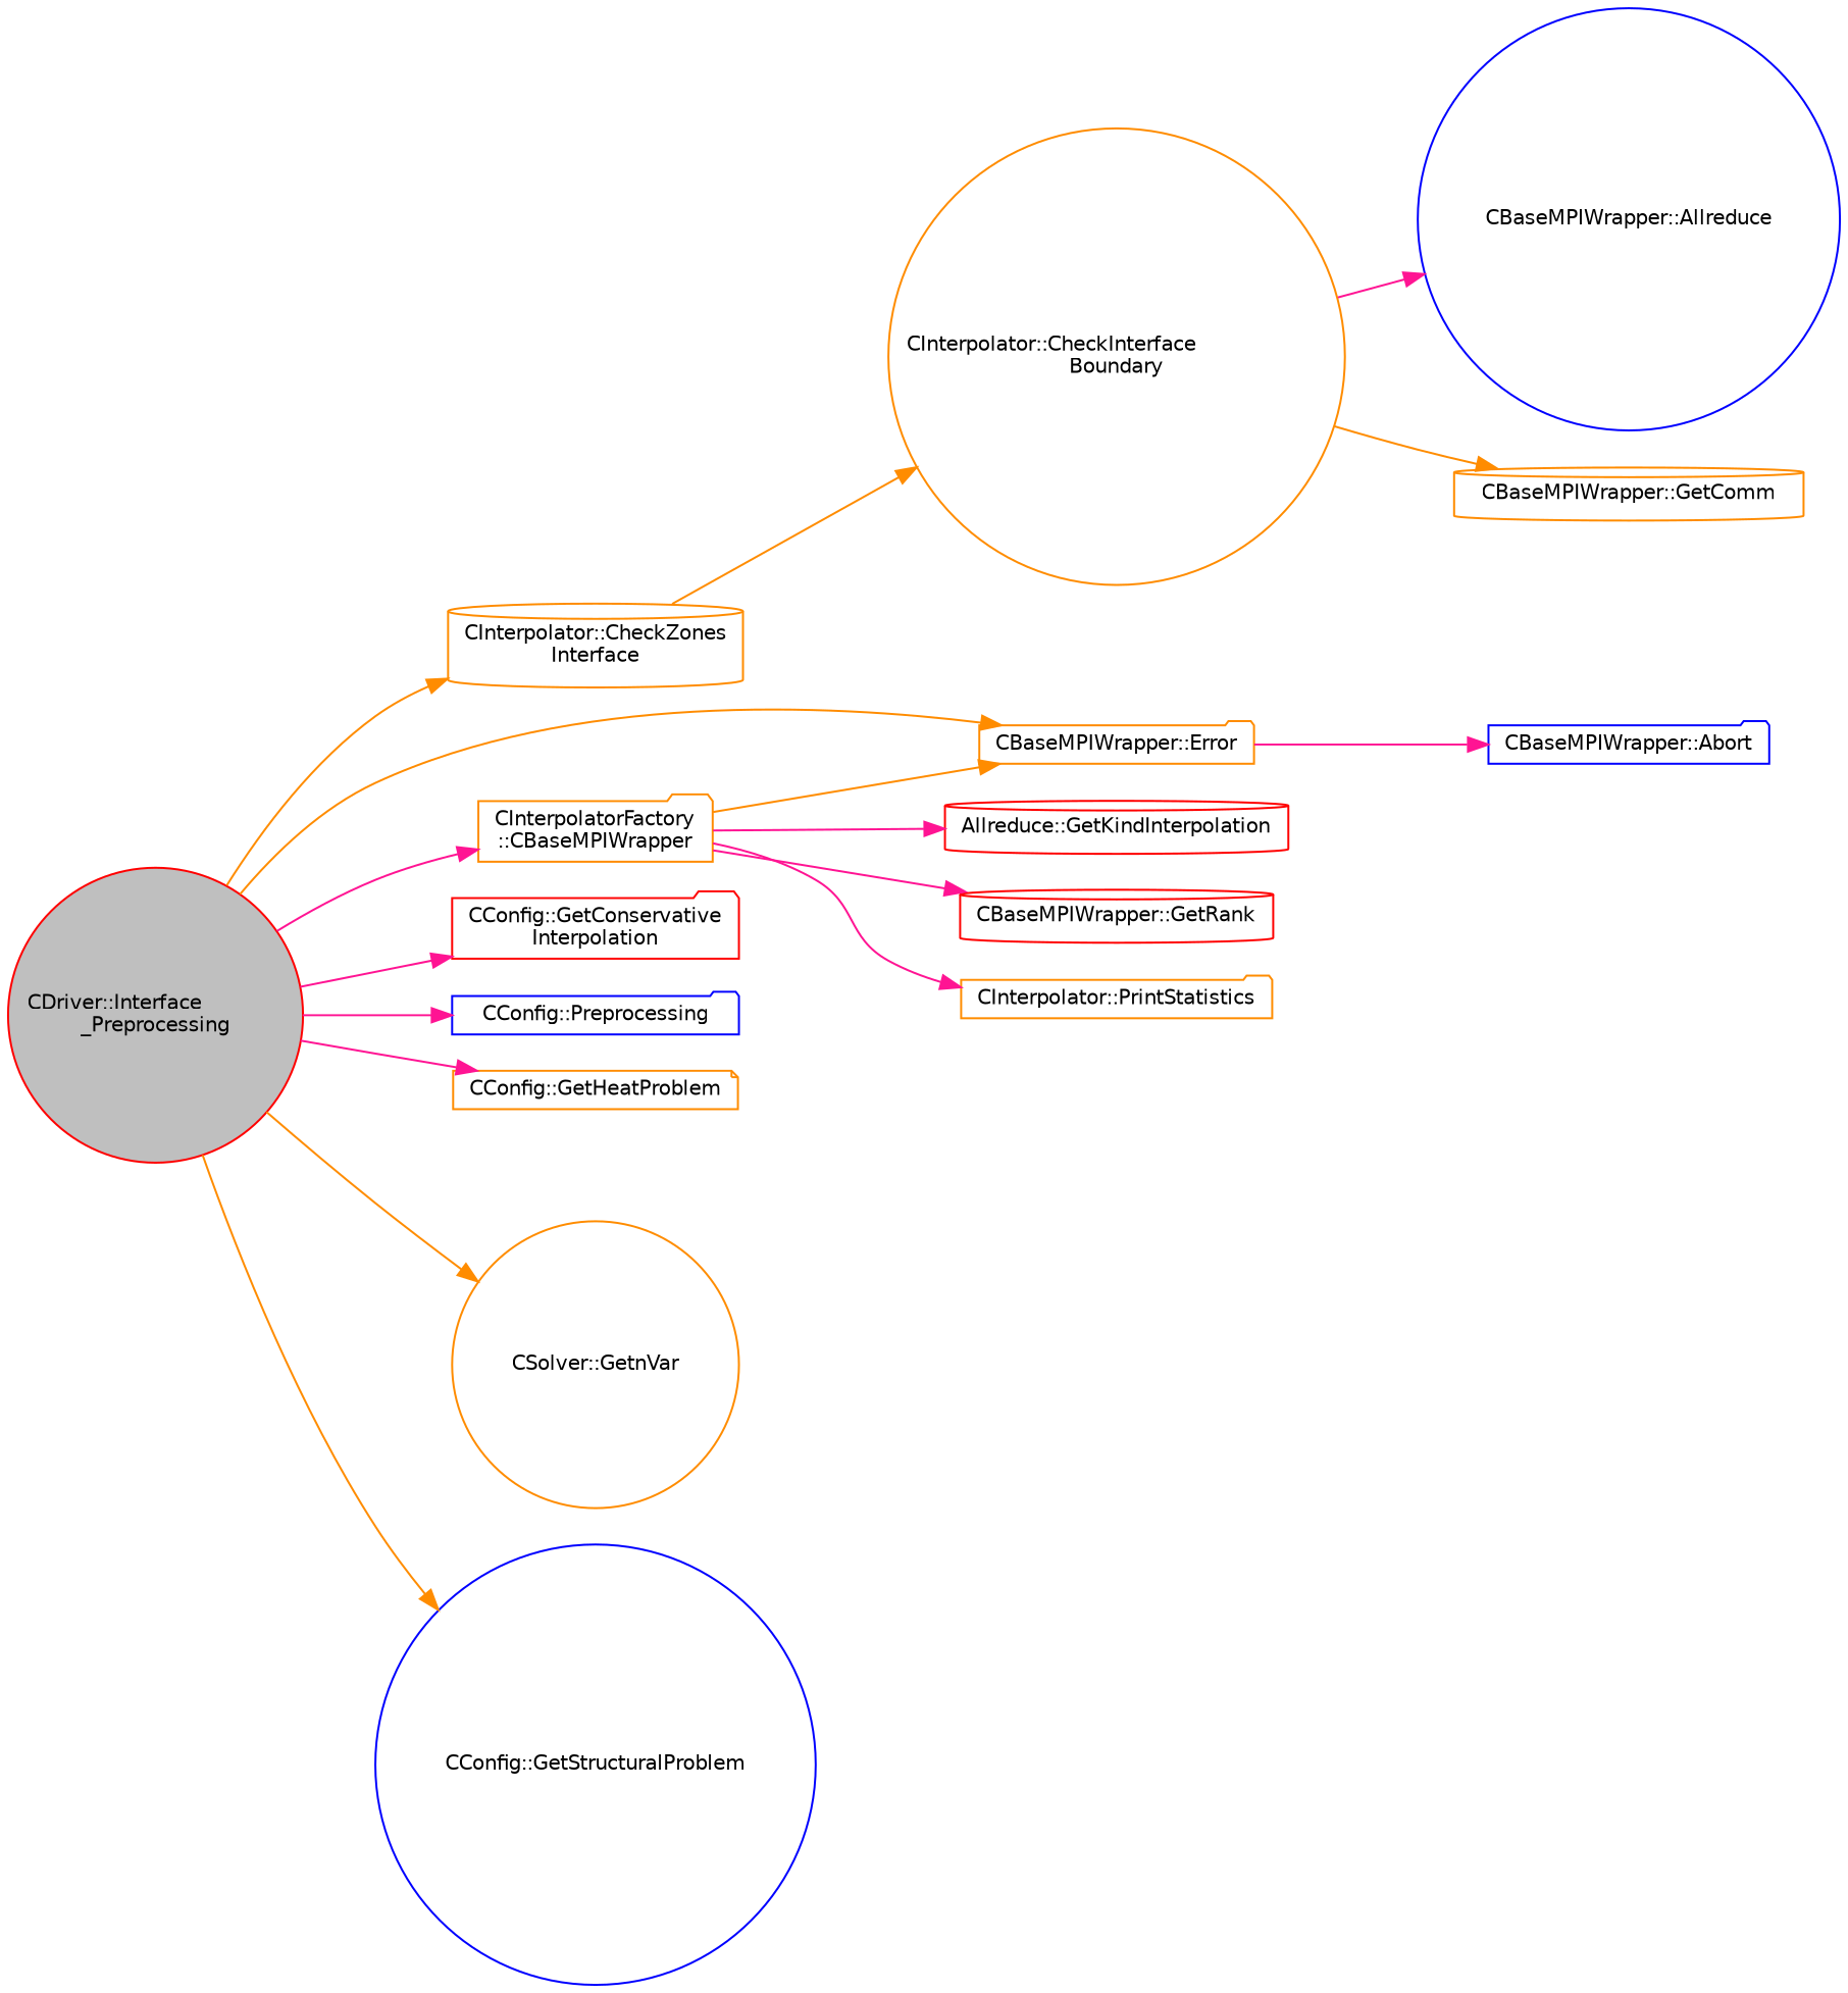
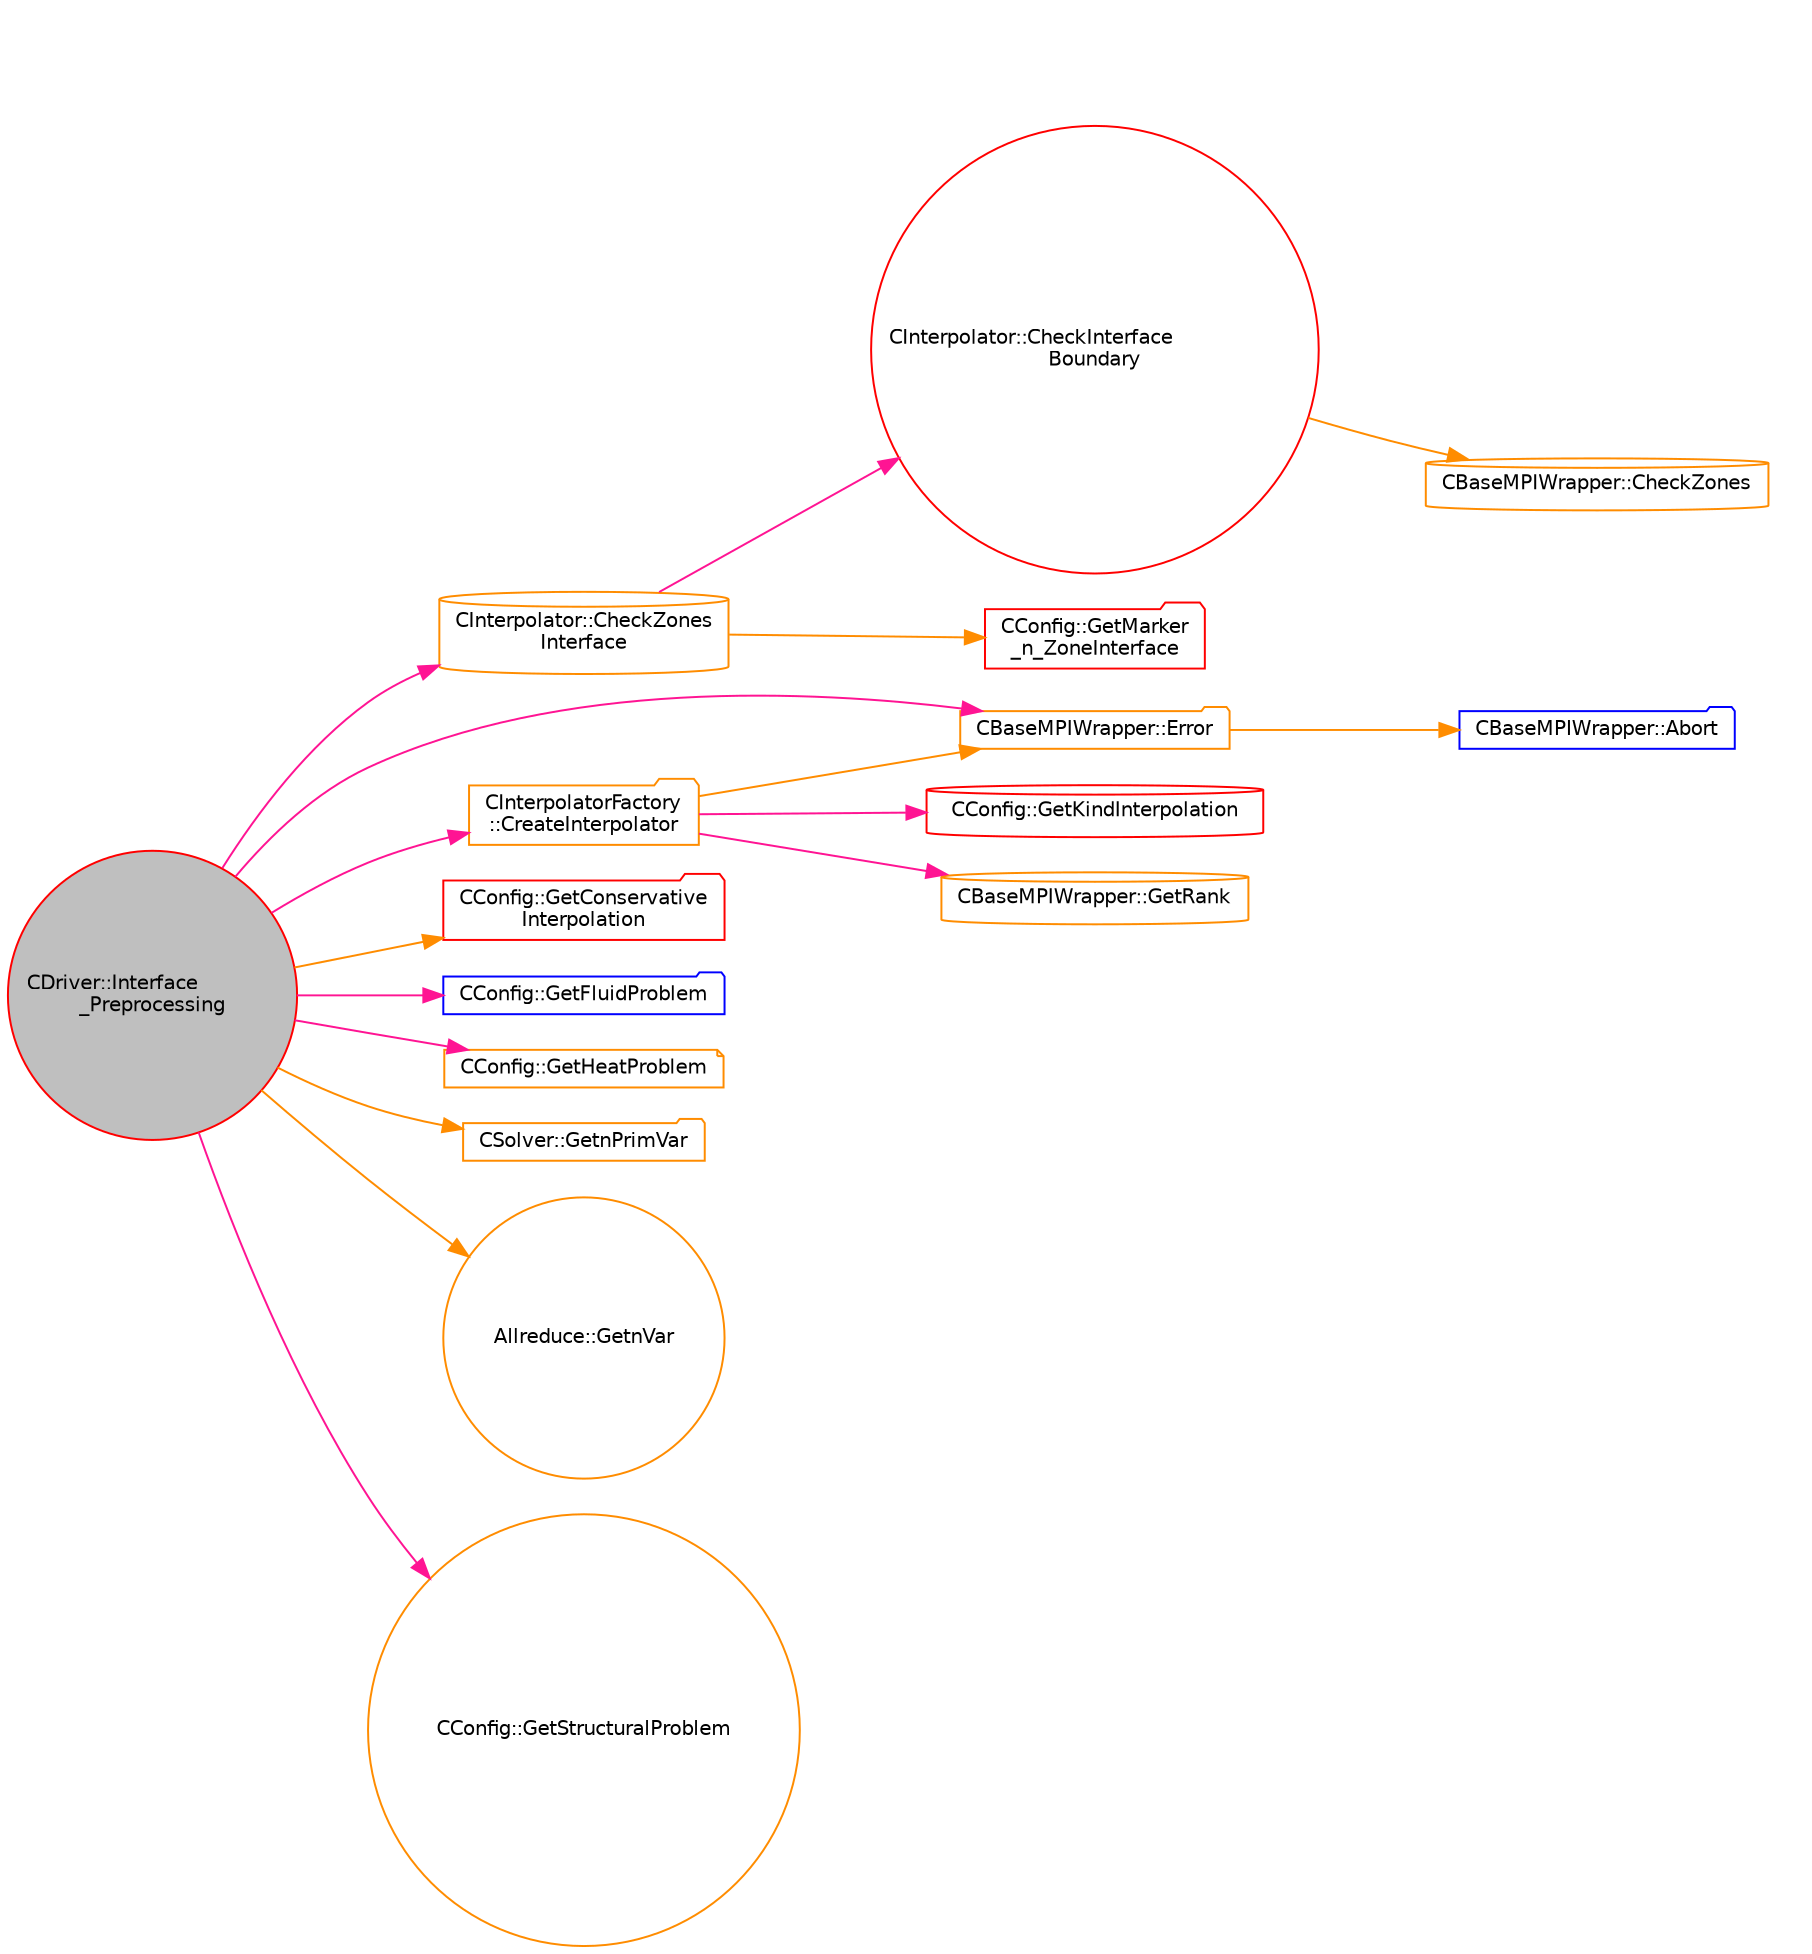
  digraph {
    rankdir=LR
    node [color=darkorange fillcolor=white fontname=Helvetica fontsize=10 shape=folder style=filled]
    edge [color=deeppink fontname=Helvetica fontsize=10 labelfontname=Helvetica labelfontsize=10 style=solid]
    n1 [color=red fillcolor=grey75 fontcolor=black height=0.2 label="CDriver::Interface\l_Preprocessing" shape=circle width=0.4]
    n2 [height=0.2 label="CInterpolator::CheckZones\lInterface" shape=cylinder width=0.4]
-   n3 [height=0.2 label="CInterpolatorFactory\l::CBaseMPIWrapper" width=0.4]
+   n3 [height=0.2 label="CInterpolatorFactory\l::CreateInterpolator" width=0.4]
    n4 [height=0.2 label="CBaseMPIWrapper::Error" width=0.4]
    n5 [color=red height=0.2 label="CConfig::GetConservative\lInterpolation" width=0.4]
-   n6 [color=blue height=0.2 label="CConfig::Preprocessing" width=0.4]
+   n6 [color=blue height=0.2 label="CConfig::GetFluidProblem" width=0.4]
    n7 [height=0.2 label="CConfig::GetHeatProblem" shape=note width=0.4]
-   n9 [height=0.2 label="CSolver::GetnVar" shape=circle width=0.4]
-   n10 [color=blue height=0.2 label="CConfig::GetStructuralProblem" shape=circle width=0.4]
-   n11 [height=0.2 label="CInterpolator::CheckInterface\lBoundary" shape=circle width=0.4]
-   n13 [color=red height=0.2 label="Allreduce::GetKindInterpolation" shape=cylinder width=0.4]
-   n14 [color=red height=0.2 label="CBaseMPIWrapper::GetRank" shape=cylinder width=0.4]
-   n15 [height=0.2 label="CInterpolator::PrintStatistics" width=0.4]
+   n8 [height=0.2 label="CSolver::GetnPrimVar" width=0.4]
+   n9 [height=0.2 label="Allreduce::GetnVar" shape=circle width=0.4]
+   n10 [height=0.2 label="CConfig::GetStructuralProblem" shape=circle width=0.4]
+   n11 [color=red height=0.2 label="CInterpolator::CheckInterface\lBoundary" shape=circle width=0.4]
+   n12 [color=red height=0.2 label="CConfig::GetMarker\l_n_ZoneInterface" width=0.4]
+   n13 [color=red height=0.2 label="CConfig::GetKindInterpolation" shape=cylinder width=0.4]
+   n14 [height=0.2 label="CBaseMPIWrapper::GetRank" shape=cylinder width=0.4]
    n16 [color=blue height=0.2 label="CBaseMPIWrapper::Abort" width=0.4]
-   n17 [color=blue height=0.2 label="CBaseMPIWrapper::Allreduce" shape=circle width=0.4]
-   n18 [height=0.2 label="CBaseMPIWrapper::GetComm" shape=cylinder width=0.4]
-   n1 -> n2 [color=darkorange]
+   n18 [height=0.2 label="CBaseMPIWrapper::CheckZones" shape=cylinder width=0.4]
+   n1 -> n2
    n1 -> n3
-   n1 -> n4 [color=darkorange]
-   n1 -> n5
+   n1 -> n4
+   n1 -> n5 [color=darkorange]
    n1 -> n6
    n1 -> n7
+   n1 -> n8 [color=darkorange]
    n1 -> n9 [color=darkorange]
-   n1 -> n10 [color=darkorange]
-   n2 -> n11 [color=darkorange]
+   n1 -> n10
+   n2 -> n11
+   n2 -> n12 [color=darkorange]
    n3 -> n4 [color=darkorange]
    n3 -> n13
    n3 -> n14
-   n3 -> n15
-   n4 -> n16
-   n11 -> n17
+   n4 -> n16 [color=darkorange]
    n11 -> n18 [color=darkorange]
  }
